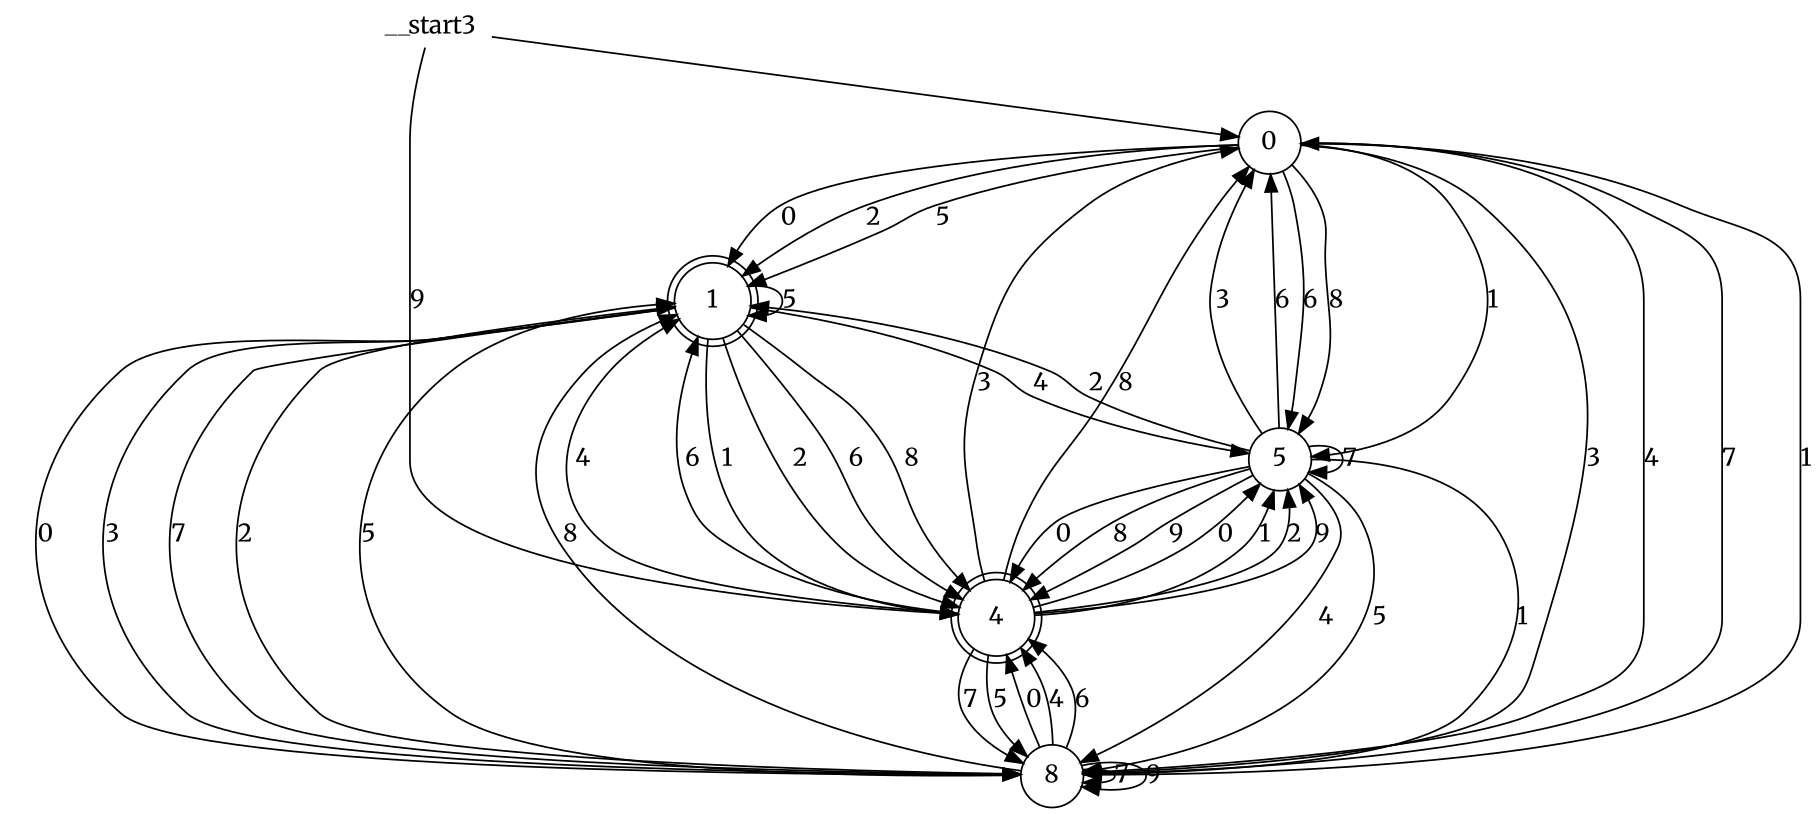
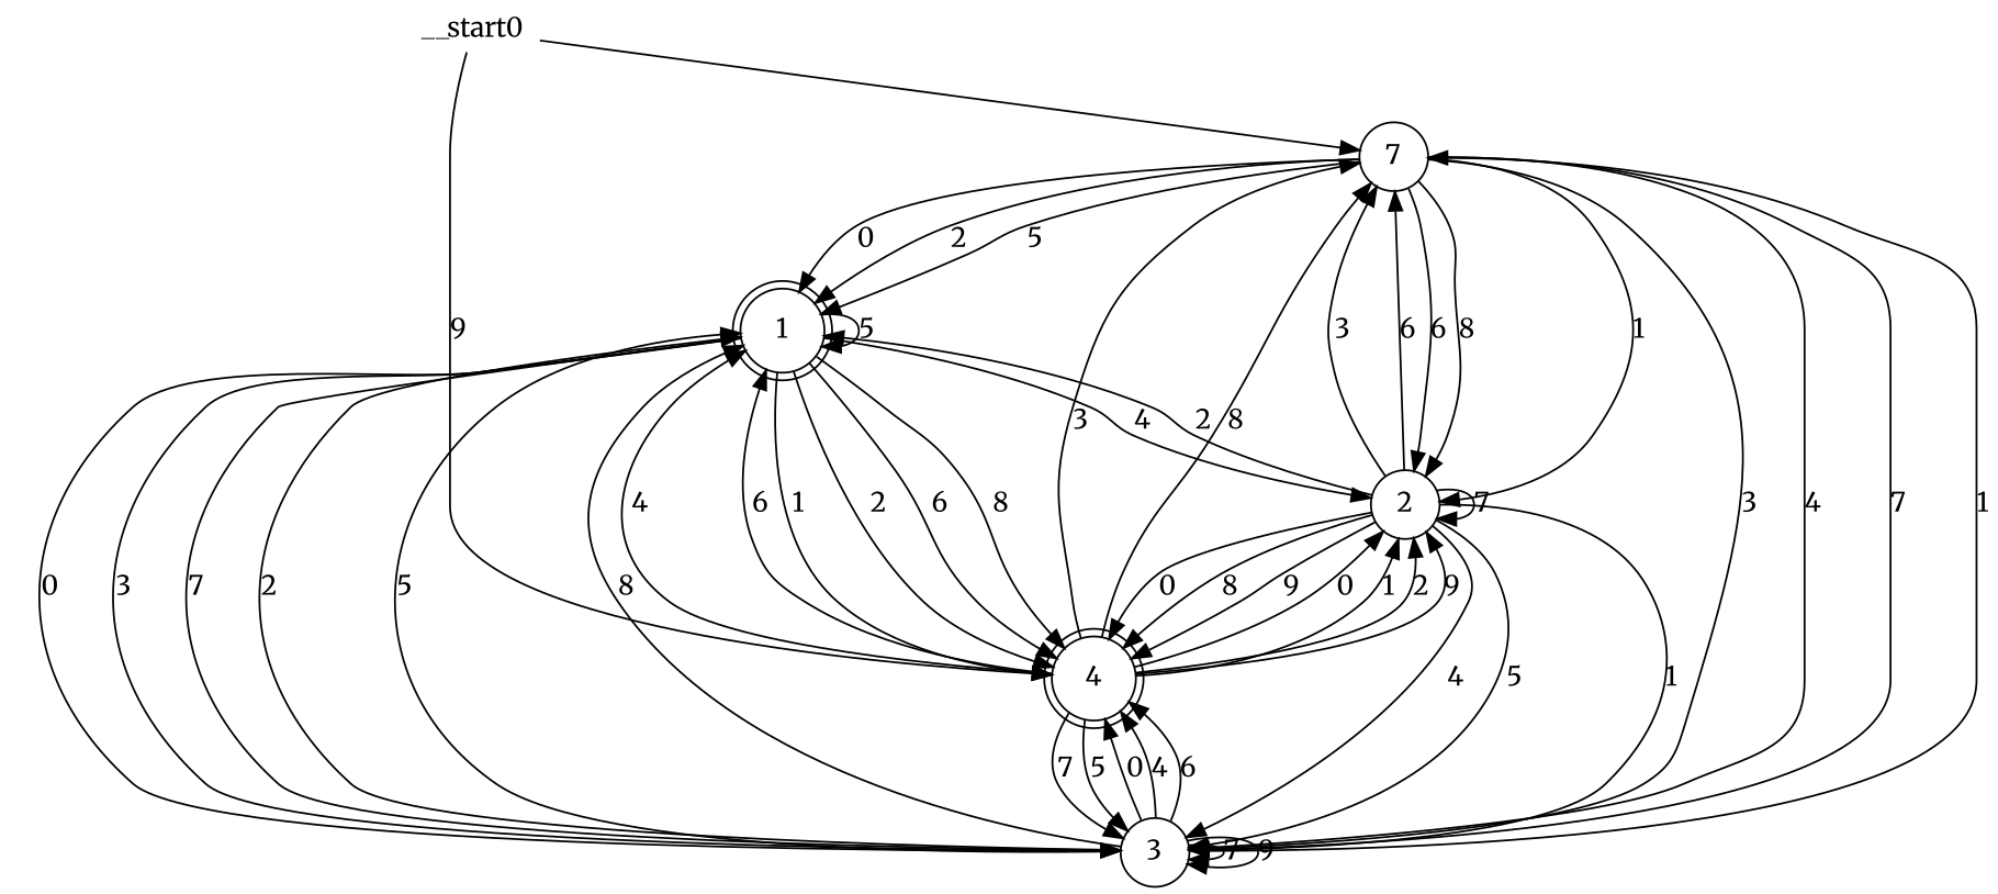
  digraph {
    fontname=Merriweather
    node [fontname=Merriweather shape=circle]
    edge [fontname=Merriweather]
-   n1 [label=0]
+   n1 [label=7]
    n2 [label=1 shape=doublecircle]
-   n3 [label=5]
-   n4 [label=8]
+   n3 [label=2]
+   n4 [label=3]
    n5 [label=4 shape=doublecircle]
-   __start0 [height=0 shape=none width=0 label=__start3]
+   __start0 [height=0 shape=none width=0]
    n1 -> n2 [label=0]
    n1 -> n2 [label=2]
    n1 -> n2 [label=5]
    n1 -> n3 [label=1]
    n1 -> n3 [label=6]
    n1 -> n3 [label=8]
    n1 -> n4 [label=3]
    n1 -> n4 [label=4]
    n1 -> n4 [label=7]
    n2 -> n2 [label=5]
    n2 -> n3 [label=4]
    n2 -> n4 [label=0]
    n2 -> n4 [label=3]
    n2 -> n4 [label=7]
    n2 -> n5 [label=1]
    n2 -> n5 [label=2]
    n2 -> n5 [label=6]
    n2 -> n5 [label=8]
    n3 -> n1 [label=3]
    n3 -> n1 [label=6]
    n3 -> n2 [label=2]
    n3 -> n3 [label=7]
    n3 -> n4 [label=1]
    n3 -> n4 [label=4]
    n3 -> n4 [label=5]
    n3 -> n5 [label=0]
    n3 -> n5 [label=8]
    n3 -> n5 [label=9]
    n4 -> n1 [label=1]
    n4 -> n2 [label=2]
    n4 -> n2 [label=5]
    n4 -> n2 [label=8]
    n4 -> n4 [label=7]
    n4 -> n4 [label=9]
    n4 -> n5 [label=0]
    n4 -> n5 [label=4]
    n4 -> n5 [label=6]
    n5 -> n1 [label=3]
    n5 -> n1 [label=8]
    n5 -> n2 [label=4]
    n5 -> n2 [label=6]
    n5 -> n3 [label=0]
    n5 -> n3 [label=1]
    n5 -> n3 [label=2]
    n5 -> n3 [label=9]
    n5 -> n4 [label=5]
    n5 -> n4 [label=7]
    __start0 -> n1
    __start0 -> n5 [label=9]
  }
